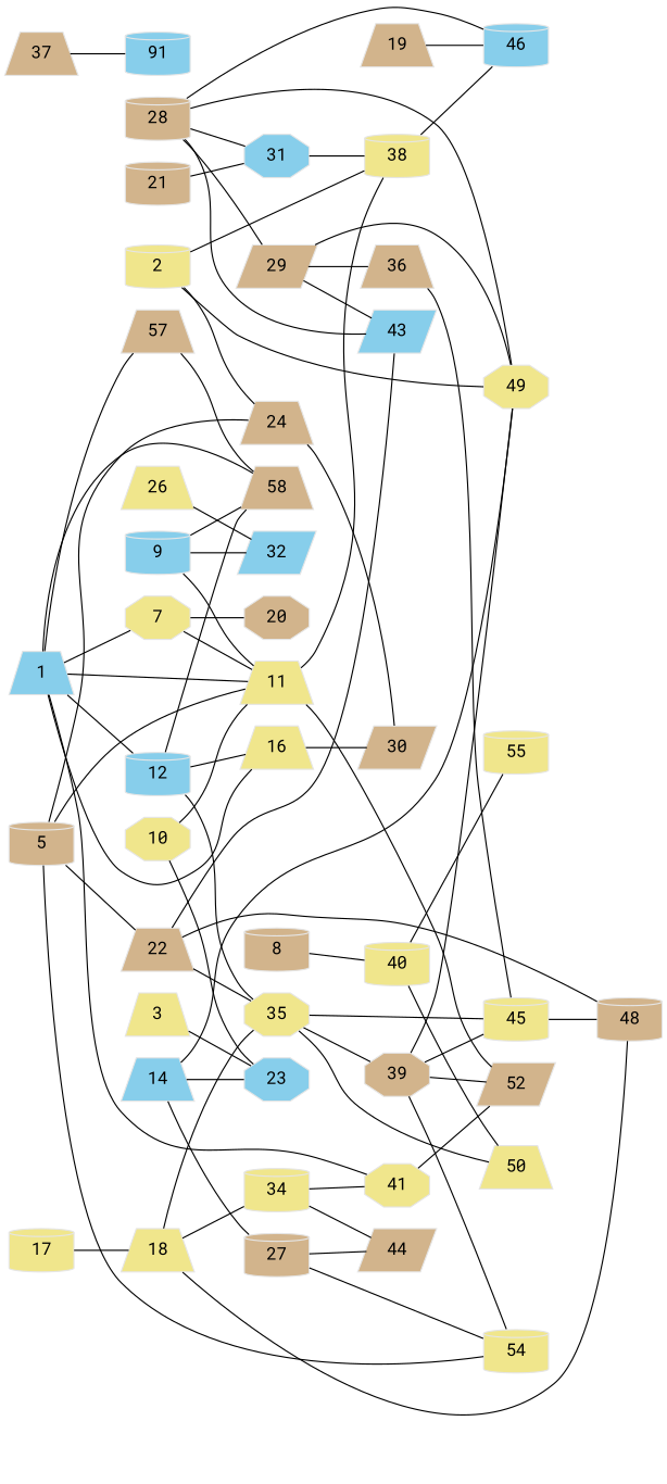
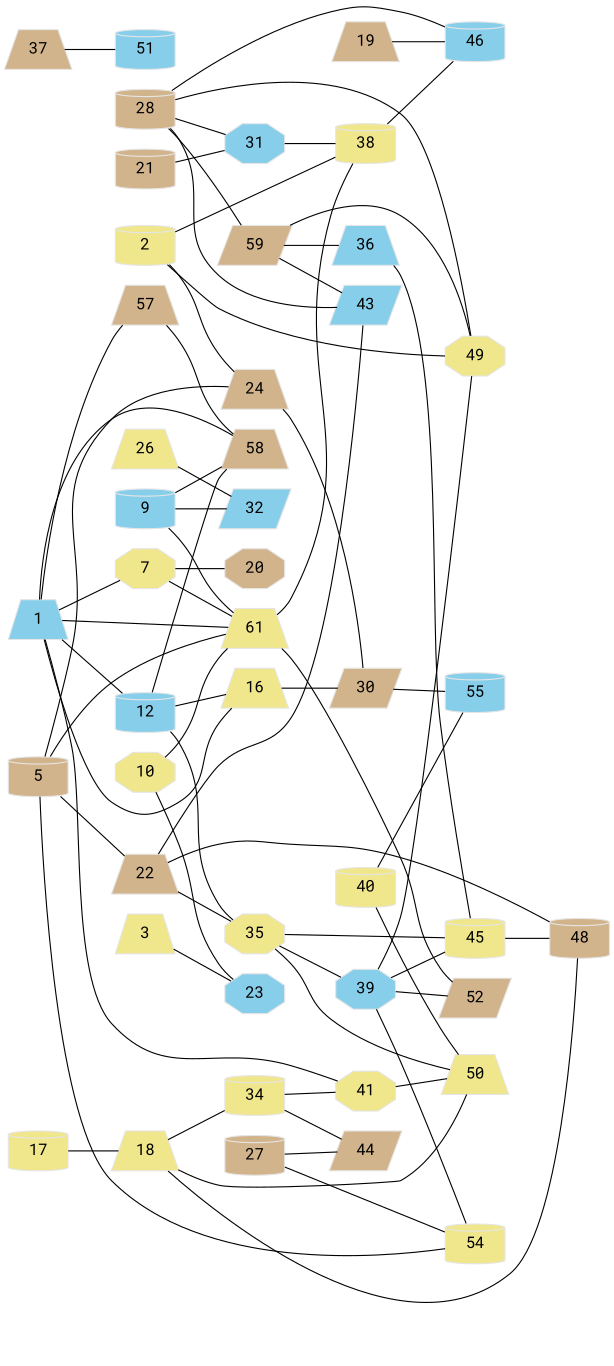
  graph {
    fontname="Roboto Mono"
    rankdir=LR
    node [color=gray90 fillcolor=khaki fontname="Roboto Mono" shape=cylinder style=filled]
    edge [fontname="Roboto Mono" weight=1.0]
    1 [fillcolor=skyblue shape=trapezium]
    7 [shape=octagon]
-   11 [shape=trapezium]
+   11 [shape=trapezium label=61]
    12 [fillcolor=skyblue]
    16 [shape=trapezium]
    41 [shape=octagon]
    57 [fillcolor=tan shape=trapezium]
    58 [fillcolor=tan shape=trapezium]
    20 [fillcolor=tan shape=octagon]
    38
    52 [fillcolor=tan shape=parallelogram]
    35 [shape=octagon]
    30 [fillcolor=tan shape=parallelogram]
    24 [fillcolor=tan shape=trapezium]
    2
    49 [shape=octagon]
    46 [fillcolor=skyblue]
    3 [shape=trapezium]
    23 [fillcolor=skyblue shape=octagon]
    5 [fillcolor=tan]
    22 [fillcolor=tan shape=trapezium]
    54
    43 [fillcolor=skyblue shape=parallelogram]
    48 [fillcolor=tan]
-   8 [fillcolor=tan]
    40
    50 [shape=trapezium]
-   55
+   55 [fillcolor=skyblue]
    9 [fillcolor=skyblue]
    32 [fillcolor=skyblue shape=parallelogram]
    10 [shape=octagon]
-   39 [fillcolor=tan shape=octagon]
+   39 [fillcolor=skyblue shape=octagon]
    45
-   14 [fillcolor=skyblue shape=trapezium]
    27 [fillcolor=tan]
    44 [fillcolor=tan shape=parallelogram]
    18 [shape=trapezium]
    17
    34
    19 [fillcolor=tan shape=trapezium]
    21 [fillcolor=tan]
    31 [fillcolor=skyblue shape=octagon]
    26 [shape=trapezium]
    28 [fillcolor=tan]
-   29 [fillcolor=tan shape=parallelogram]
-   36 [fillcolor=tan shape=trapezium]
+   29 [fillcolor=tan shape=parallelogram label=59]
+   36 [fillcolor=skyblue shape=trapezium]
    37 [fillcolor=tan shape=trapezium]
-   51 [fillcolor=skyblue label=91]
+   51 [fillcolor=skyblue]
    1 -- 7
    1 -- 11
    1 -- 12
    1 -- 16
    1 -- 41
    1 -- 57
    1 -- 58
    7 -- 11
    7 -- 20
    11 -- 38
    11 -- 52
    12 -- 16
    12 -- 58
    12 -- 35
    16 -- 30
-   41 -- 52
+   41 -- 50
    57 -- 58
    38 -- 46
    35 -- 50
    35 -- 39
    35 -- 45
+   30 -- 55
    24 -- 30
    2 -- 38
    2 -- 24 [weight=2.0]
    2 -- 49
    3 -- 23
    5 -- 11
    5 -- 24
    5 -- 22
    5 -- 54
    22 -- 35
    22 -- 43
    22 -- 48
-   8 -- 40
    40 -- 50
    40 -- 55
    9 -- 11
    9 -- 58
    9 -- 32
    10 -- 11
    10 -- 23
    39 -- 52
    39 -- 49
    39 -- 54
    39 -- 45 [weight=2.0]
    45 -- 48
-   14 -- 49
-   14 -- 23
-   14 -- 27
    27 -- 54
    27 -- 44
    18 -- 48
-   18 -- 35
+   18 -- 50
    18 -- 34
    17 -- 18
    34 -- 41
    34 -- 44
    19 -- 46
    21 -- 31
    31 -- 38
    26 -- 32
    28 -- 49
    28 -- 46
    28 -- 43
    28 -- 31
    28 -- 29
    29 -- 49
    29 -- 43
    29 -- 36
    36 -- 45
    37 -- 51
  }
